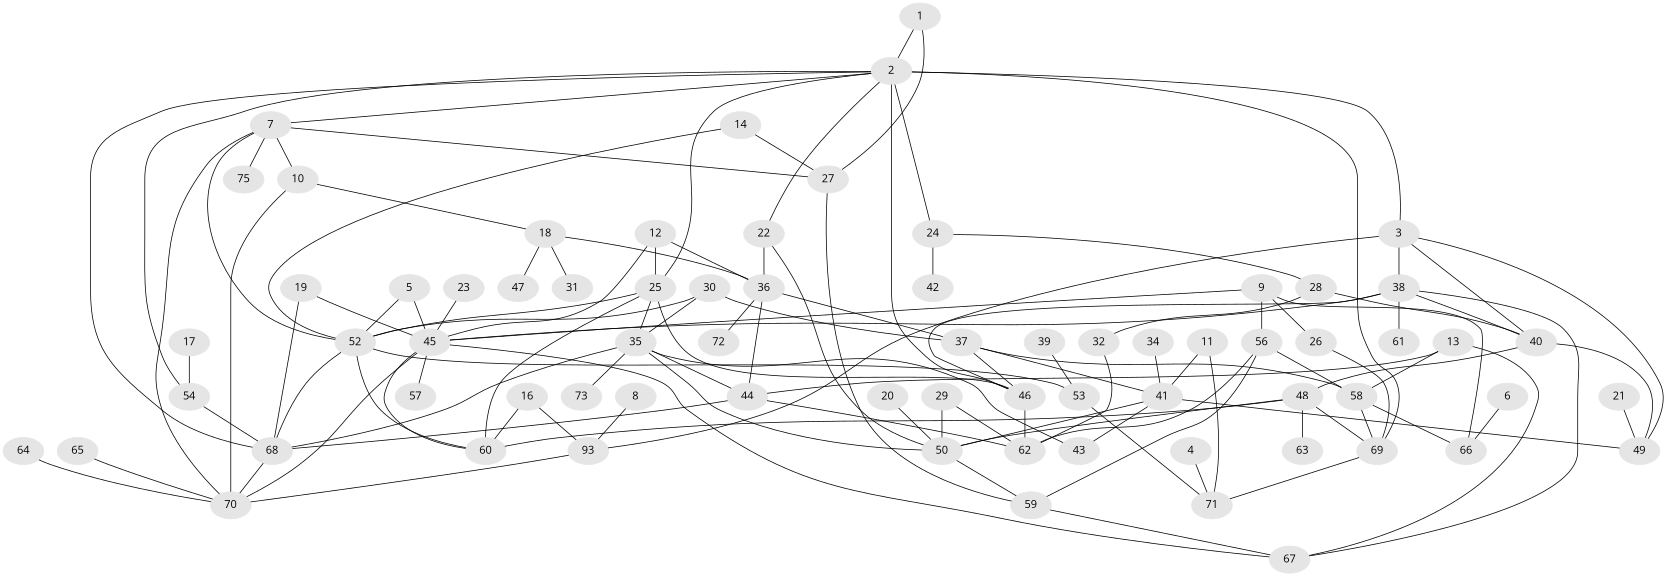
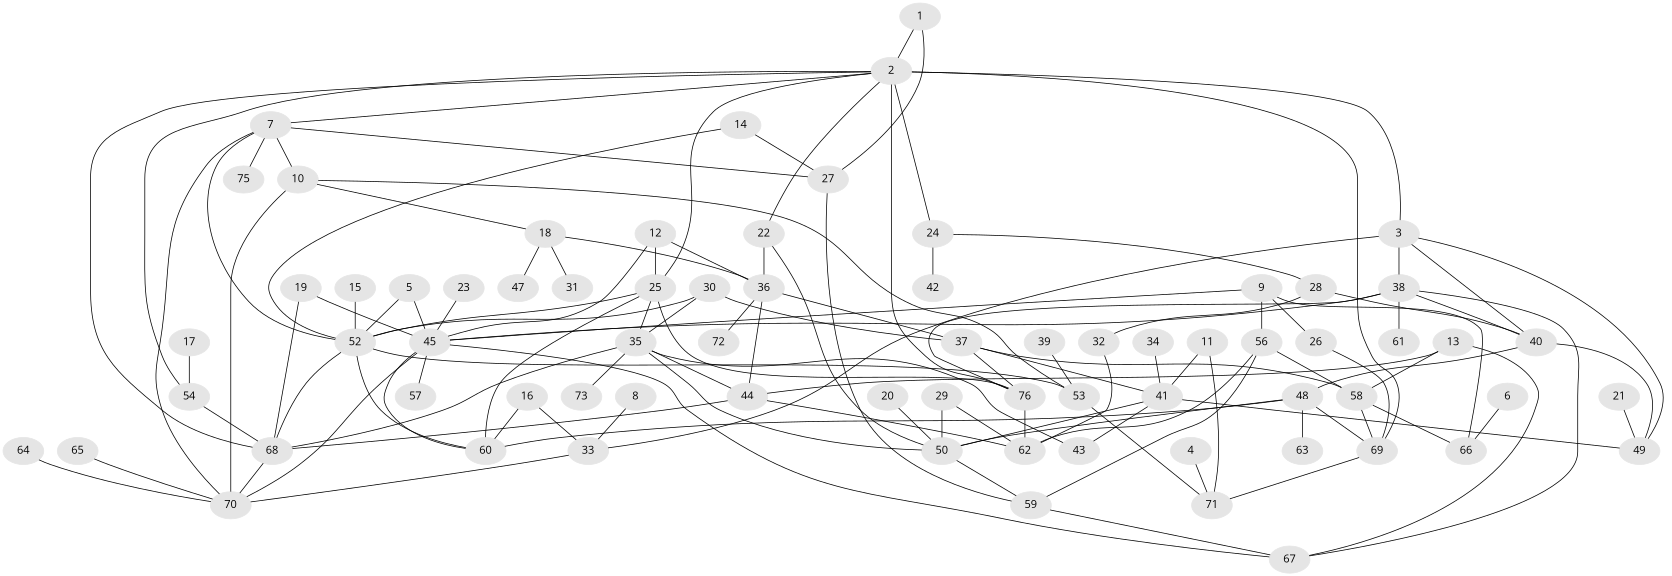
  graph {
    fontname="Open Sans"
    node [color=gray90 fontname="Open Sans" style=filled]
    edge [fontname="Open Sans" weight=1.0]
    1
    2
    27
    3
    7
    22
    24
    25
-   46
+   46 [label=76]
    54
    68
    69
    59
-   33 [label=93]
+   33
    38
    40
    49
    52
    10
    n20 [label=75]
    70
    50
    36
    28
    42
    35
    60
    62
    71
    45
    67
    61
    48
    4
    5
    57
    53
    6
    66
    18
    8
    9
    26
    56
    58
    47
    31
    11
    41
    12
    44
    37
    72
    13
    14
+   15
    16
    17
    19
    20
    21
    23
    32
    43
    73
    29
    30
    34
    39
    63
    64
    65
    1 -- 2
    1 -- 27
    2 -- 3
    2 -- 7
    2 -- 22
    2 -- 24
    2 -- 25
    2 -- 46
    2 -- 54
    2 -- 68
    2 -- 69 [weight=2.0]
    27 -- 59
    3 -- 33
    3 -- 38
    3 -- 40
    3 -- 49
    7 -- 27
    7 -- 52
    7 -- 10
    7 -- n20
    7 -- 70
    22 -- 50
    22 -- 36
    24 -- 28
    24 -- 42
    25 -- 46
    25 -- 52
    25 -- 35
    25 -- 60
    46 -- 62
    54 -- 68 [weight=2.0]
    68 -- 70
    69 -- 71
    59 -- 67
    33 -- 70
    38 -- 46
    38 -- 40
    38 -- 45
    38 -- 67
    38 -- 61
    40 -- 49
    40 -- 48
    52 -- 68
    52 -- 60
    52 -- 53
    10 -- 70
+   10 -- 53
    10 -- 18
    50 -- 59
    36 -- 44
    36 -- 37
    36 -- 72
    28 -- 40
    28 -- 32
    35 -- 68
    35 -- 50
    35 -- 44
    35 -- 43
    35 -- 73
    45 -- 70
    45 -- 60
    45 -- 67
    45 -- 57
    48 -- 69
    48 -- 50
    48 -- 60
    48 -- 63
    4 -- 71
    5 -- 52
    5 -- 45
    53 -- 71
    6 -- 66
    18 -- 36
    18 -- 47
    18 -- 31
    8 -- 33
    9 -- 45
    9 -- 66
    9 -- 26
    9 -- 56
    26 -- 69
    56 -- 59
    56 -- 62
    56 -- 58
    58 -- 69
    58 -- 66
    11 -- 71
    11 -- 41
    41 -- 49
    41 -- 50
    41 -- 43
    12 -- 25
    12 -- 36
    12 -- 45
    44 -- 68
    44 -- 62
    37 -- 46
    37 -- 58
    37 -- 41
    13 -- 67
    13 -- 58
    13 -- 44
    14 -- 27
    14 -- 52
+   15 -- 52
    16 -- 33
    16 -- 60
    17 -- 54
    19 -- 68
    19 -- 45
    20 -- 50
    21 -- 49
    23 -- 45
    32 -- 62
    29 -- 50
    29 -- 62
    30 -- 52
    30 -- 35
    30 -- 37
    34 -- 41
    39 -- 53
    64 -- 70
    65 -- 70
  }
